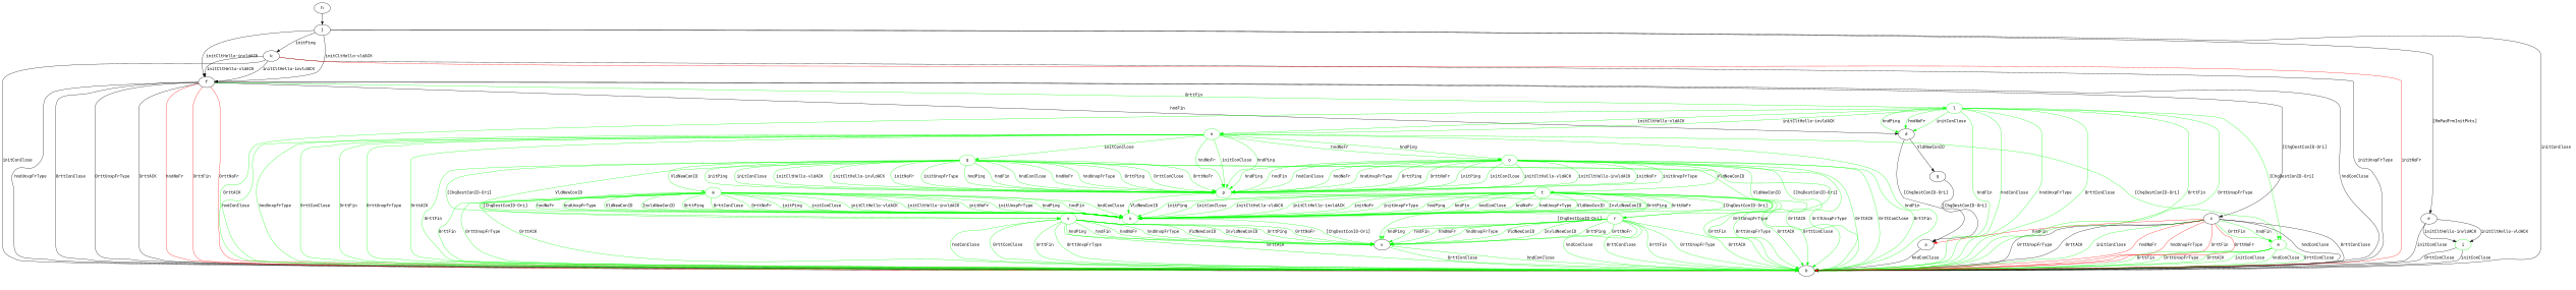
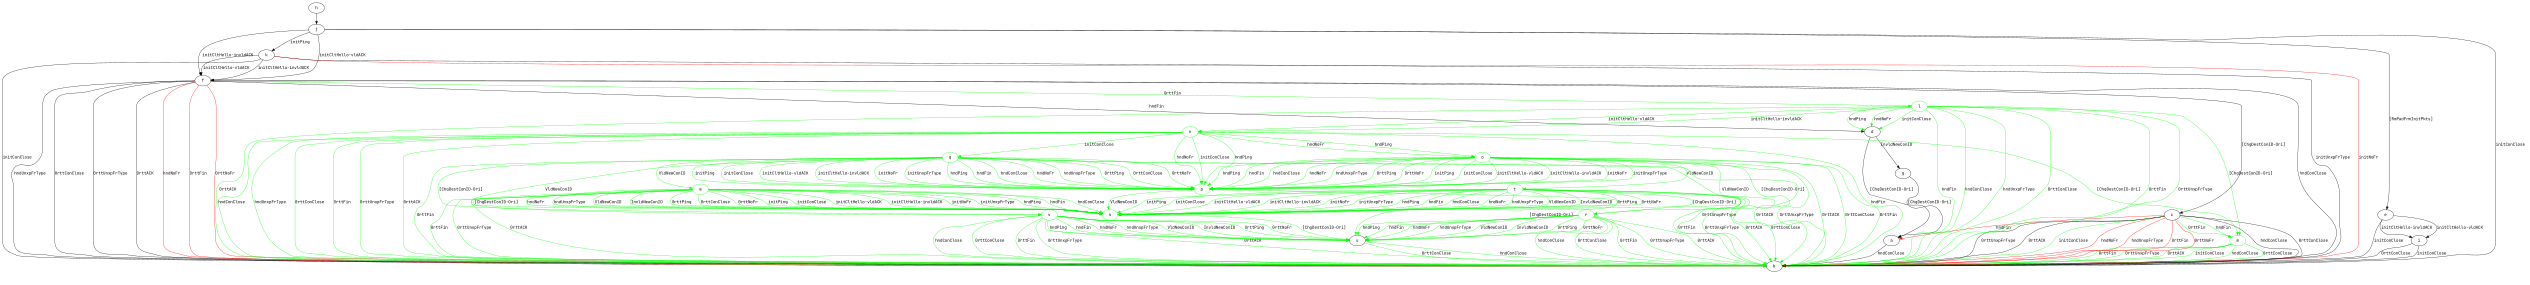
  digraph {
    fontname="JetBrains Mono"
    node [fontname="JetBrains Mono"]
    edge [fontname="JetBrains Mono" color=green]
    a
    b
    c
    m [color=green]
    d
    g
    e
-   i [color=green]
+   i
    f
    l [color=green]
    n [color=green]
    o [color=green]
    p [color=green]
    q [color=green]
    h
    j
    k
    r [color=green]
    s [color=green]
    t [color=green]
    u [color=black]
    v [color=green]
    w [color=green]
    a -> b [label="hndConClose " color=""]
    c -> a [color=red label="hndFin "]
    c -> b [label="hndConClose " color=""]
    c -> b [label="0rttConClose " color=""]
    c -> b [label="0rttUnxpFrType " color=""]
    c -> b [label="0rttACK " color=""]
    c -> b [label="initConClose "]
    c -> b [color=red label="hndNoFr "]
    c -> b [color=red label="hndUnxpFrType "]
    c -> b [color=red label="0rttFin "]
    c -> b [color=red label="0rttNoFr "]
    c -> m [label="hndFin "]
    c -> m [label="0rttFin "]
    m -> b [label="initConClose "]
    m -> b [label="hndConClose "]
    m -> b [label="0rttConClose "]
    m -> b [label="0rttFin "]
    m -> b [label="0rttUnxpFrType "]
    m -> b [label="0rttACK "]
    d -> a [label="[ChgDestConID-Ori] " color=""]
-   d -> g [label="VldNewConID " color=""]
+   d -> g [label="InvldNewConID " color=""]
    g -> a [label="[ChgDestConID-Ori] " color=""]
    e -> b [label="initConClose " color=""]
    e -> i [label="initCltHello-vldACK " color=""]
    e -> i [label="initCltHello-invldACK " color=""]
    i -> b [label="initConClose " color=""]
    i -> b [label="0rttConClose " color=""]
    f -> b [label="hndConClose " color=""]
    f -> b [label="hndUnxpFrType " color=""]
    f -> b [label="0rttConClose " color=""]
    f -> b [label="0rttUnxpFrType " color=""]
    f -> b [label="0rttACK " color=""]
    f -> b [color=red label="hndNoFr "]
    f -> b [color=red label="0rttFin "]
    f -> b [color=red label="0rttNoFr "]
    f -> c [label="[ChgDestConID-Ori] " color=""]
    f -> d [label="hndFin " color=""]
    f -> l [label="0rttFin "]
    l -> b [label="hndFin "]
    l -> b [label="hndConClose "]
    l -> b [label="hndUnxpFrType "]
    l -> b [label="0rttConClose "]
    l -> b [label="0rttFin "]
    l -> b [label="0rttUnxpFrType "]
    l -> b [label="0rttACK "]
    l -> m [label="[ChgDestConID-Ori] "]
    l -> d [label="initConClose "]
    l -> d [label="hndPing "]
    l -> d [label="hndNoFr "]
    l -> n [label="initCltHello-vldACK "]
    l -> n [label="initCltHello-invldACK "]
    n -> b [label="hndFin "]
    n -> b [label="hndConClose "]
    n -> b [label="hndUnxpFrType "]
    n -> b [label="0rttConClose "]
    n -> b [label="0rttFin "]
    n -> b [label="0rttUnxpFrType "]
    n -> b [label="0rttACK "]
    n -> m [label="[ChgDestConID-Ori] "]
    n -> o [label="hndPing "]
    n -> o [label="hndNoFr "]
    n -> p [label="initConClose "]
    n -> p [label="hndPing "]
    n -> p [label="hndNoFr "]
    n -> q [label="initConClose "]
    o -> b [label="0rttConClose "]
    o -> b [label="0rttFin "]
    o -> b [label="0rttUnxpFrType "]
    o -> b [label="0rttACK "]
    o -> p [label="initPing "]
    o -> p [label="initConClose "]
    o -> p [label="initCltHello-vldACK "]
    o -> p [label="initCltHello-invldACK "]
    o -> p [label="initNoFr "]
    o -> p [label="initUnxpFrType "]
    o -> p [label="hndPing "]
    o -> p [label="hndFin "]
    o -> p [label="hndConClose "]
    o -> p [label="hndNoFr "]
    o -> p [label="hndUnxpFrType "]
    o -> p [label="0rttPing "]
    o -> p [label="0rttNoFr "]
    o -> r [label="[ChgDestConID-Ori] "]
    o -> s [label="VldNewConID "]
    o -> t [label="VldNewConID "]
    p -> s [label="VldNewConID "]
    p -> u [label="[ChgDestConID-Ori] "]
    q -> b [label="0rttFin "]
    q -> b [label="0rttUnxpFrType "]
    q -> b [label="0rttACK "]
    q -> p [label="initPing "]
    q -> p [label="initConClose "]
    q -> p [label="initCltHello-vldACK "]
    q -> p [label="initCltHello-invldACK "]
    q -> p [label="initNoFr "]
    q -> p [label="initUnxpFrType "]
    q -> p [label="hndPing "]
    q -> p [label="hndFin "]
    q -> p [label="hndConClose "]
    q -> p [label="hndNoFr "]
    q -> p [label="hndUnxpFrType "]
    q -> p [label="0rttPing "]
    q -> p [label="0rttConClose "]
    q -> p [label="0rttNoFr "]
    q -> s [label="VldNewConID "]
    q -> v [label="[ChgDestConID-Ori] "]
    q -> w [label="VldNewConID "]
    h -> j [color=""]
    j -> b [label="initConClose " color=""]
    j -> e [label="[RmPadFrmInitPkts] " color=""]
    j -> f [label="initCltHello-vldACK " color=""]
    j -> f [label="initCltHello-invldACK " color=""]
    j -> k [label="initPing " color=""]
    k -> b [label="initConClose " color=""]
    k -> b [label="initUnxpFrType " color=""]
    k -> b [color=red label="initNoFr "]
    k -> f [label="initCltHello-vldACK " color=""]
    k -> f [label="initCltHello-invldACK " color=""]
    r -> b [label="hndConClose "]
    r -> b [label="0rttConClose "]
    r -> b [label="0rttFin "]
    r -> b [label="0rttUnxpFrType "]
    r -> b [label="0rttACK "]
    r -> u [label="hndPing "]
    r -> u [label="hndFin "]
    r -> u [label="hndNoFr "]
    r -> u [label="hndUnxpFrType "]
    r -> u [label="VldNewConID "]
    r -> u [label="InvldNewConID "]
    r -> u [label="0rttPing "]
    r -> u [label="0rttNoFr "]
    s -> u [label="[ChgDestConID-Ori] "]
    t -> b [label="0rttConClose "]
    t -> b [label="0rttFin "]
    t -> b [label="0rttUnxpFrType "]
    t -> b [label="0rttACK "]
    t -> r [label="[ChgDestConID-Ori] "]
    t -> s [label="initPing "]
    t -> s [label="initConClose "]
    t -> s [label="initCltHello-vldACK "]
    t -> s [label="initCltHello-invldACK "]
    t -> s [label="initNoFr "]
    t -> s [label="initUnxpFrType "]
    t -> s [label="hndPing "]
    t -> s [label="hndFin "]
    t -> s [label="hndConClose "]
    t -> s [label="hndNoFr "]
    t -> s [label="hndUnxpFrType "]
    t -> s [label="VldNewConID "]
    t -> s [label="InvldNewConID "]
    t -> s [label="0rttPing "]
    t -> s [label="0rttNoFr "]
    u -> b [label="hndConClose "]
    u -> b [label="0rttConClose "]
    v -> b [label="hndConClose "]
    v -> b [label="0rttConClose "]
    v -> b [label="0rttFin "]
    v -> b [label="0rttUnxpFrType "]
    v -> b [label="0rttACK "]
    v -> u [label="hndPing "]
    v -> u [label="hndFin "]
    v -> u [label="hndNoFr "]
    v -> u [label="hndUnxpFrType "]
    v -> u [label="VldNewConID "]
    v -> u [label="InvldNewConID "]
    v -> u [label="0rttPing "]
    v -> u [label="0rttNoFr "]
    w -> b [label="0rttFin "]
    w -> b [label="0rttUnxpFrType "]
    w -> b [label="0rttACK "]
    w -> s [label="initPing "]
    w -> s [label="initConClose "]
    w -> s [label="initCltHello-vldACK "]
    w -> s [label="initCltHello-invldACK "]
    w -> s [label="initNoFr "]
    w -> s [label="initUnxpFrType "]
    w -> s [label="hndPing "]
    w -> s [label="hndFin "]
    w -> s [label="hndConClose "]
    w -> s [label="hndNoFr "]
    w -> s [label="hndUnxpFrType "]
    w -> s [label="VldNewConID "]
    w -> s [label="InvldNewConID "]
    w -> s [label="0rttPing "]
    w -> s [label="0rttConClose "]
    w -> s [label="0rttNoFr "]
    w -> v [label="[ChgDestConID-Ori] "]
  }
